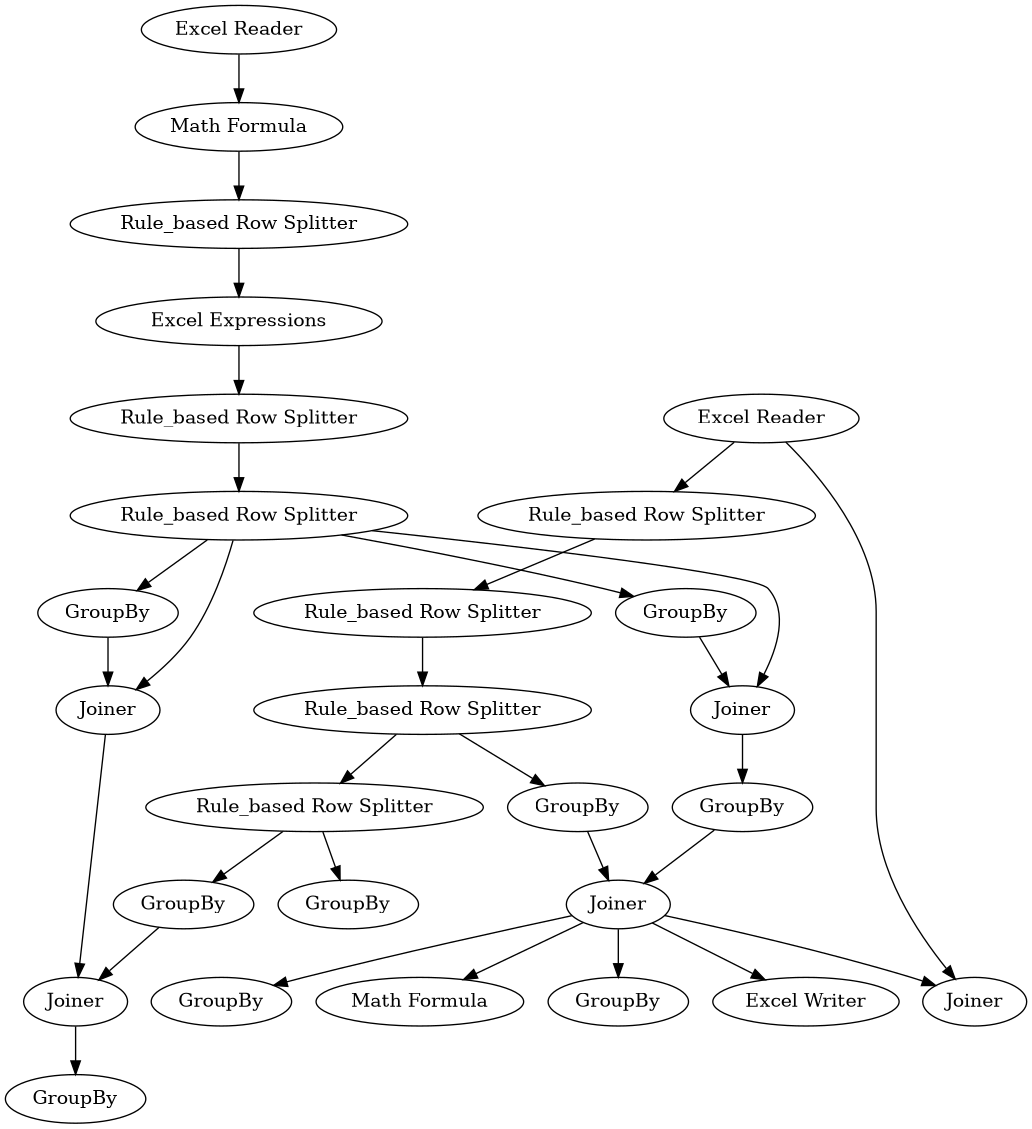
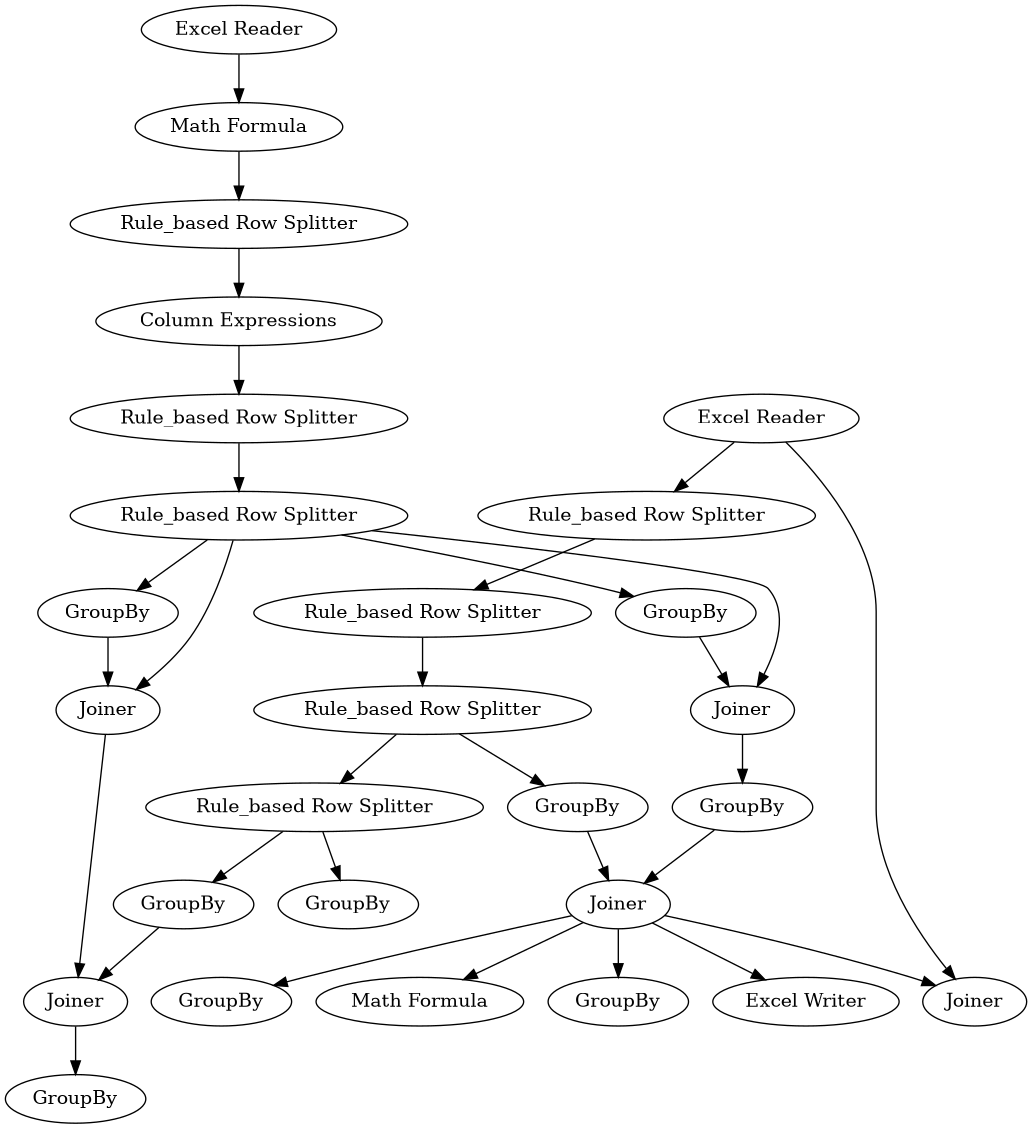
  digraph {
    rankdir=TB
    n1 [label="Math Formula"]
    n2 [label="Rule_based Row Splitter"]
    n3 [label=GroupBy]
    n4 [label=Joiner]
    n5 [label=Joiner]
    n6 [label=GroupBy]
    n7 [label=Joiner]
    n8 [label=GroupBy]
    n9 [label=GroupBy]
    n10 [label=GroupBy]
    n11 [label="Rule_based Row Splitter"]
    n12 [label="Rule_based Row Splitter"]
    n13 [label="Rule_based Row Splitter"]
    n14 [label=GroupBy]
    n15 [label="Math Formula"]
    n16 [label=GroupBy]
    n17 [label=Joiner]
-   n18 [label="Excel Expressions"]
+   n18 [label="Column Expressions"]
    n19 [label="Rule_based Row Splitter"]
    n20 [label="Rule_based Row Splitter"]
    n21 [label=GroupBy]
    n22 [label=GroupBy]
    n23 [label=Joiner]
    n24 [label="Excel Writer"]
    n25 [label="Rule_based Row Splitter"]
    n26 [label="Excel Reader"]
    n27 [label="Excel Reader"]
    n1 -> n2
    n2 -> n18
    n4 -> n5
    n5 -> n8
    n6 -> n7
    n7 -> n3
    n7 -> n15
    n7 -> n21
    n7 -> n23
    n7 -> n24
    n9 -> n7
    n10 -> n5
    n11 -> n12
    n12 -> n20
    n13 -> n10
    n13 -> n14
    n16 -> n17
    n17 -> n6
    n18 -> n19
    n19 -> n25
    n20 -> n9
    n20 -> n13
    n22 -> n4
    n25 -> n4
    n25 -> n16
    n25 -> n17
    n25 -> n22
    n26 -> n1
    n27 -> n11
    n27 -> n23
  }
